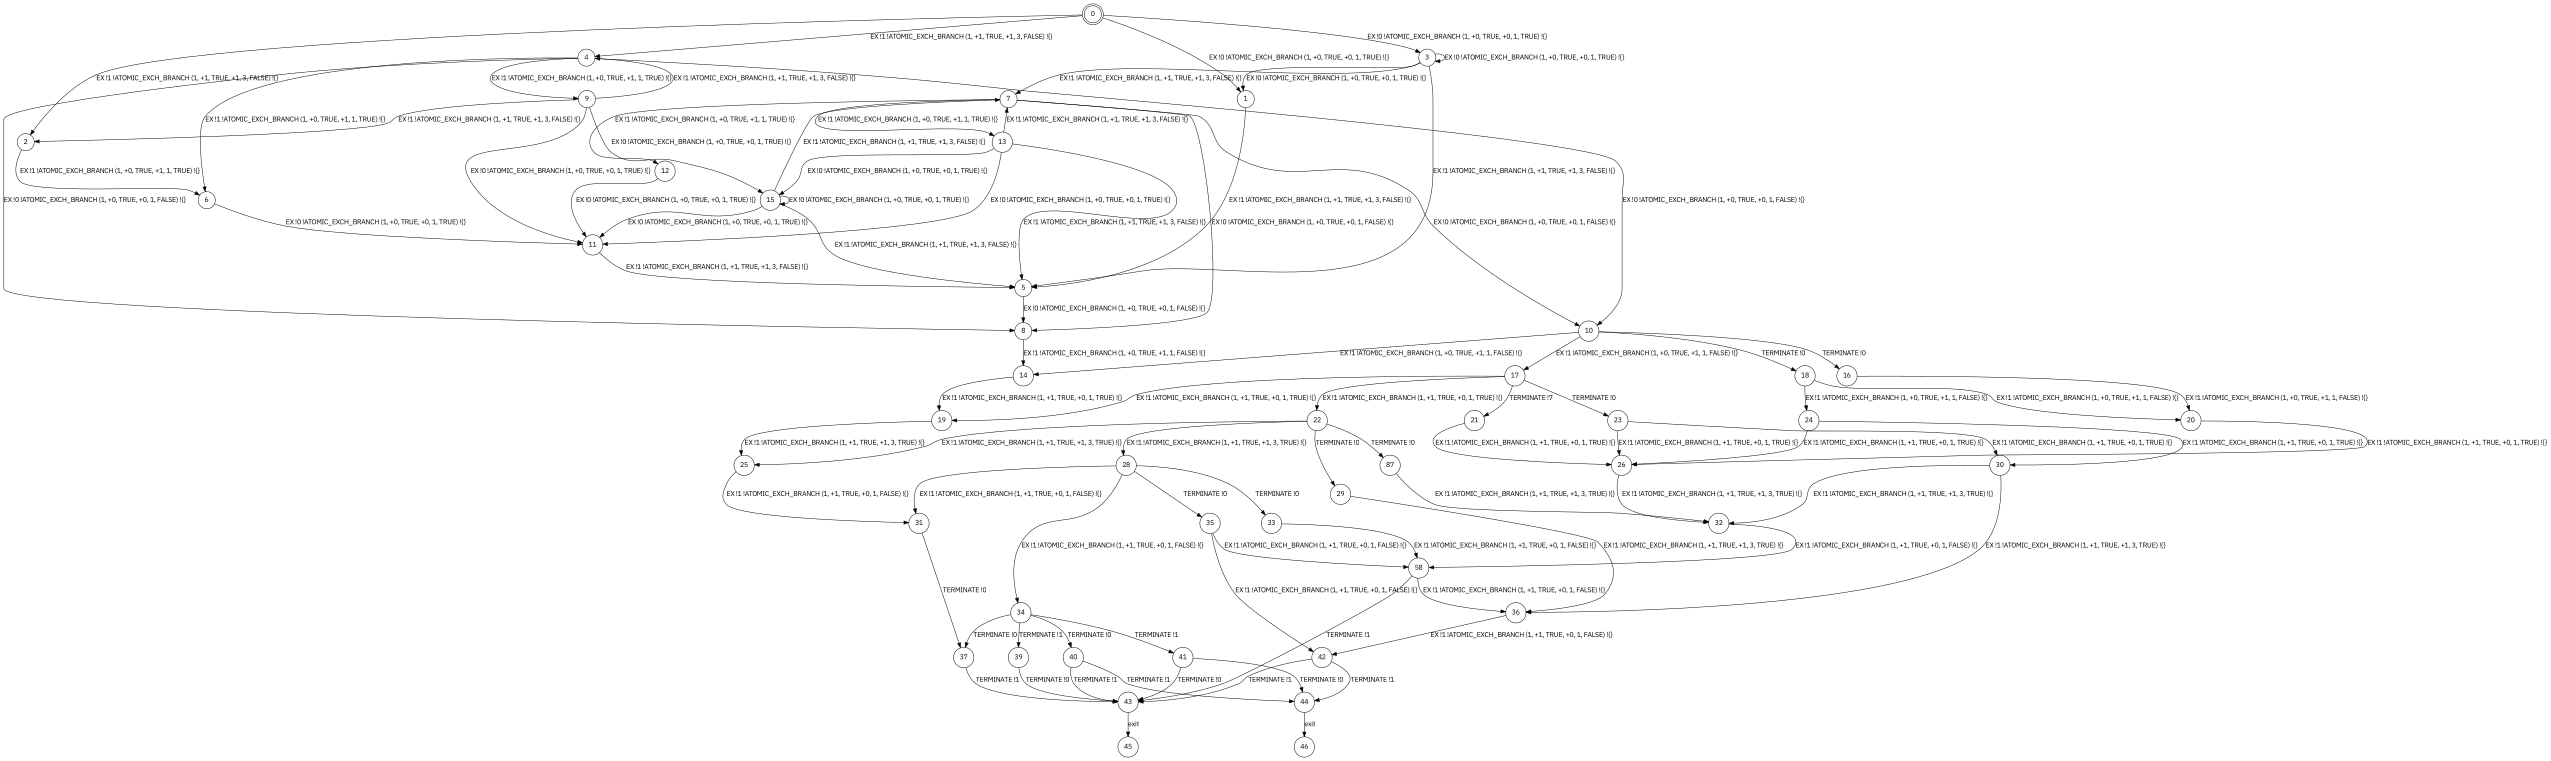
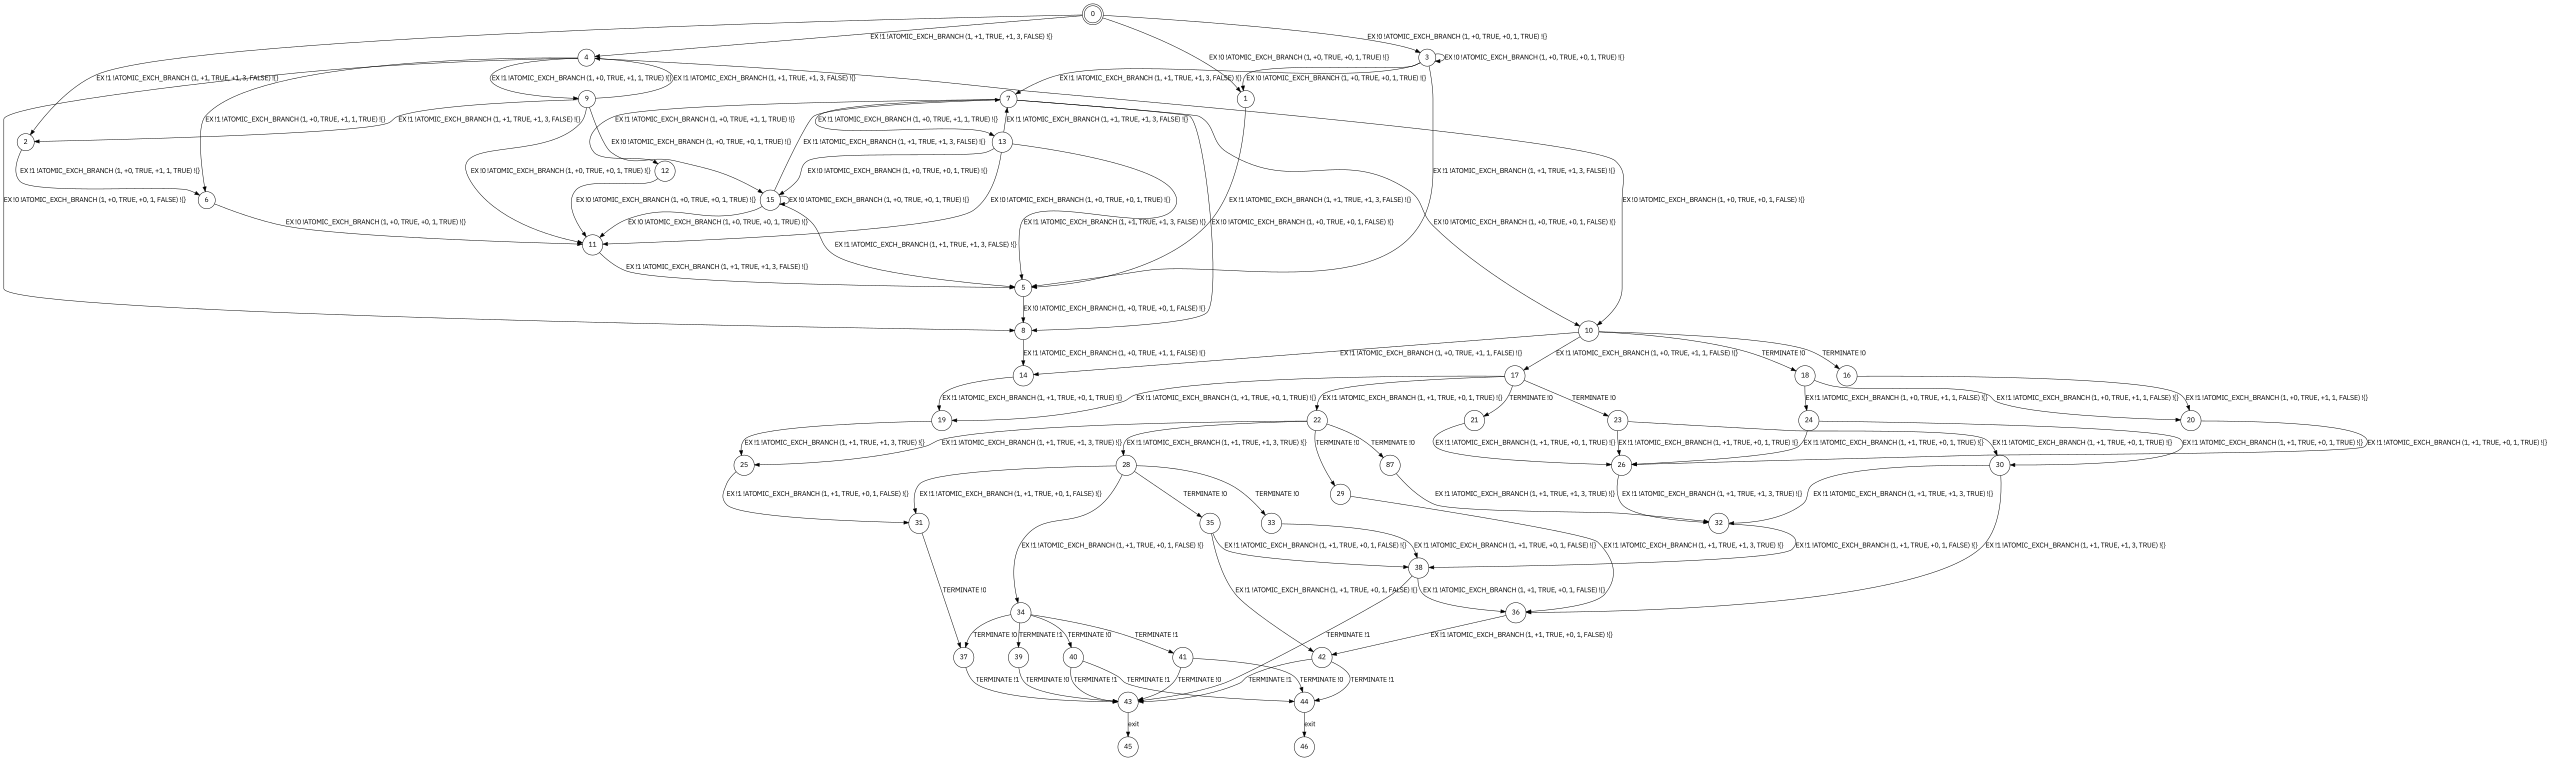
  digraph {
    fontname="IBM Plex Sans"
    node [fontname="IBM Plex Sans" shape=circle]
    edge [fontname="IBM Plex Sans"]
    0 [peripheries=2]
    1
    2
    3
    4
    5
    6
    7
    8
    9
    10
    11
    12
    13
    14
    15
    16
    17
    18
    19
    20
    21
    22
    23
    24
    25
    26
    n28 [label=87]
    28
    29
    30
    31
    32
    33
    34
    35
    36
    37
-   38 [label=58]
+   38
    39
    40
    41
    42
    43
    44
    45
    46
    0 -> 1 [label="EX !0 !ATOMIC_EXCH_BRANCH (1, +0, TRUE, +0, 1, TRUE) !{}"]
    0 -> 2 [label="EX !1 !ATOMIC_EXCH_BRANCH (1, +1, TRUE, +1, 3, FALSE) !{}"]
    0 -> 3 [label="EX !0 !ATOMIC_EXCH_BRANCH (1, +0, TRUE, +0, 1, TRUE) !{}"]
    0 -> 4 [label="EX !1 !ATOMIC_EXCH_BRANCH (1, +1, TRUE, +1, 3, FALSE) !{}"]
    1 -> 5 [label="EX !1 !ATOMIC_EXCH_BRANCH (1, +1, TRUE, +1, 3, FALSE) !{}"]
    2 -> 6 [label="EX !1 !ATOMIC_EXCH_BRANCH (1, +0, TRUE, +1, 1, TRUE) !{}"]
    3 -> 1 [label="EX !0 !ATOMIC_EXCH_BRANCH (1, +0, TRUE, +0, 1, TRUE) !{}"]
    3 -> 3 [label="EX !0 !ATOMIC_EXCH_BRANCH (1, +0, TRUE, +0, 1, TRUE) !{}"]
    3 -> 5 [label="EX !1 !ATOMIC_EXCH_BRANCH (1, +1, TRUE, +1, 3, FALSE) !{}"]
    3 -> 7 [label="EX !1 !ATOMIC_EXCH_BRANCH (1, +1, TRUE, +1, 3, FALSE) !{}"]
    4 -> 6 [label="EX !1 !ATOMIC_EXCH_BRANCH (1, +0, TRUE, +1, 1, TRUE) !{}"]
    4 -> 8 [label="EX !0 !ATOMIC_EXCH_BRANCH (1, +0, TRUE, +0, 1, FALSE) !{}"]
    4 -> 9 [label="EX !1 !ATOMIC_EXCH_BRANCH (1, +0, TRUE, +1, 1, TRUE) !{}"]
    4 -> 10 [label="EX !0 !ATOMIC_EXCH_BRANCH (1, +0, TRUE, +0, 1, FALSE) !{}"]
    5 -> 8 [label="EX !0 !ATOMIC_EXCH_BRANCH (1, +0, TRUE, +0, 1, FALSE) !{}"]
    6 -> 11 [label="EX !0 !ATOMIC_EXCH_BRANCH (1, +0, TRUE, +0, 1, TRUE) !{}"]
    7 -> 8 [label="EX !0 !ATOMIC_EXCH_BRANCH (1, +0, TRUE, +0, 1, FALSE) !{}"]
    7 -> 10 [label="EX !0 !ATOMIC_EXCH_BRANCH (1, +0, TRUE, +0, 1, FALSE) !{}"]
    7 -> 12 [label="EX !1 !ATOMIC_EXCH_BRANCH (1, +0, TRUE, +1, 1, TRUE) !{}"]
    7 -> 13 [label="EX !1 !ATOMIC_EXCH_BRANCH (1, +0, TRUE, +1, 1, TRUE) !{}"]
    8 -> 14 [label="EX !1 !ATOMIC_EXCH_BRANCH (1, +0, TRUE, +1, 1, FALSE) !{}"]
    9 -> 2 [label="EX !1 !ATOMIC_EXCH_BRANCH (1, +1, TRUE, +1, 3, FALSE) !{}"]
    9 -> 4 [label="EX !1 !ATOMIC_EXCH_BRANCH (1, +1, TRUE, +1, 3, FALSE) !{}"]
    9 -> 11 [label="EX !0 !ATOMIC_EXCH_BRANCH (1, +0, TRUE, +0, 1, TRUE) !{}"]
    9 -> 15 [label="EX !0 !ATOMIC_EXCH_BRANCH (1, +0, TRUE, +0, 1, TRUE) !{}"]
    10 -> 14 [label="EX !1 !ATOMIC_EXCH_BRANCH (1, +0, TRUE, +1, 1, FALSE) !{}"]
    10 -> 16 [label="TERMINATE !0"]
    10 -> 17 [label="EX !1 !ATOMIC_EXCH_BRANCH (1, +0, TRUE, +1, 1, FALSE) !{}"]
    10 -> 18 [label="TERMINATE !0"]
    11 -> 5 [label="EX !1 !ATOMIC_EXCH_BRANCH (1, +1, TRUE, +1, 3, FALSE) !{}"]
    12 -> 11 [label="EX !0 !ATOMIC_EXCH_BRANCH (1, +0, TRUE, +0, 1, TRUE) !{}"]
    13 -> 5 [label="EX !1 !ATOMIC_EXCH_BRANCH (1, +1, TRUE, +1, 3, FALSE) !{}"]
    13 -> 7 [label="EX !1 !ATOMIC_EXCH_BRANCH (1, +1, TRUE, +1, 3, FALSE) !{}"]
    13 -> 11 [label="EX !0 !ATOMIC_EXCH_BRANCH (1, +0, TRUE, +0, 1, TRUE) !{}"]
    13 -> 15 [label="EX !0 !ATOMIC_EXCH_BRANCH (1, +0, TRUE, +0, 1, TRUE) !{}"]
    14 -> 19 [label="EX !1 !ATOMIC_EXCH_BRANCH (1, +1, TRUE, +0, 1, TRUE) !{}"]
    15 -> 5 [label="EX !1 !ATOMIC_EXCH_BRANCH (1, +1, TRUE, +1, 3, FALSE) !{}"]
    15 -> 7 [label="EX !1 !ATOMIC_EXCH_BRANCH (1, +1, TRUE, +1, 3, FALSE) !{}"]
    15 -> 11 [label="EX !0 !ATOMIC_EXCH_BRANCH (1, +0, TRUE, +0, 1, TRUE) !{}"]
    15 -> 15 [label="EX !0 !ATOMIC_EXCH_BRANCH (1, +0, TRUE, +0, 1, TRUE) !{}"]
    16 -> 20 [label="EX !1 !ATOMIC_EXCH_BRANCH (1, +0, TRUE, +1, 1, FALSE) !{}"]
    17 -> 19 [label="EX !1 !ATOMIC_EXCH_BRANCH (1, +1, TRUE, +0, 1, TRUE) !{}"]
-   17 -> 21 [label="TERMINATE !7"]
+   17 -> 21 [label="TERMINATE !0"]
    17 -> 22 [label="EX !1 !ATOMIC_EXCH_BRANCH (1, +1, TRUE, +0, 1, TRUE) !{}"]
    17 -> 23 [label="TERMINATE !0"]
    18 -> 20 [label="EX !1 !ATOMIC_EXCH_BRANCH (1, +0, TRUE, +1, 1, FALSE) !{}"]
    18 -> 24 [label="EX !1 !ATOMIC_EXCH_BRANCH (1, +0, TRUE, +1, 1, FALSE) !{}"]
    19 -> 25 [label="EX !1 !ATOMIC_EXCH_BRANCH (1, +1, TRUE, +1, 3, TRUE) !{}"]
    20 -> 26 [label="EX !1 !ATOMIC_EXCH_BRANCH (1, +1, TRUE, +0, 1, TRUE) !{}"]
    21 -> 26 [label="EX !1 !ATOMIC_EXCH_BRANCH (1, +1, TRUE, +0, 1, TRUE) !{}"]
    22 -> 25 [label="EX !1 !ATOMIC_EXCH_BRANCH (1, +1, TRUE, +1, 3, TRUE) !{}"]
    22 -> n28 [label="TERMINATE !0"]
    22 -> 28 [label="EX !1 !ATOMIC_EXCH_BRANCH (1, +1, TRUE, +1, 3, TRUE) !{}"]
    22 -> 29 [label="TERMINATE !0"]
    23 -> 26 [label="EX !1 !ATOMIC_EXCH_BRANCH (1, +1, TRUE, +0, 1, TRUE) !{}"]
    23 -> 30 [label="EX !1 !ATOMIC_EXCH_BRANCH (1, +1, TRUE, +0, 1, TRUE) !{}"]
    24 -> 26 [label="EX !1 !ATOMIC_EXCH_BRANCH (1, +1, TRUE, +0, 1, TRUE) !{}"]
    24 -> 30 [label="EX !1 !ATOMIC_EXCH_BRANCH (1, +1, TRUE, +0, 1, TRUE) !{}"]
    25 -> 31 [label="EX !1 !ATOMIC_EXCH_BRANCH (1, +1, TRUE, +0, 1, FALSE) !{}"]
    26 -> 32 [label="EX !1 !ATOMIC_EXCH_BRANCH (1, +1, TRUE, +1, 3, TRUE) !{}"]
    n28 -> 32 [label="EX !1 !ATOMIC_EXCH_BRANCH (1, +1, TRUE, +1, 3, TRUE) !{}"]
    28 -> 31 [label="EX !1 !ATOMIC_EXCH_BRANCH (1, +1, TRUE, +0, 1, FALSE) !{}"]
    28 -> 33 [label="TERMINATE !0"]
    28 -> 34 [label="EX !1 !ATOMIC_EXCH_BRANCH (1, +1, TRUE, +0, 1, FALSE) !{}"]
    28 -> 35 [label="TERMINATE !0"]
    29 -> 36 [label="EX !1 !ATOMIC_EXCH_BRANCH (1, +1, TRUE, +1, 3, TRUE) !{}"]
    30 -> 32 [label="EX !1 !ATOMIC_EXCH_BRANCH (1, +1, TRUE, +1, 3, TRUE) !{}"]
    30 -> 36 [label="EX !1 !ATOMIC_EXCH_BRANCH (1, +1, TRUE, +1, 3, TRUE) !{}"]
    31 -> 37 [label="TERMINATE !0"]
    32 -> 38 [label="EX !1 !ATOMIC_EXCH_BRANCH (1, +1, TRUE, +0, 1, FALSE) !{}"]
    33 -> 38 [label="EX !1 !ATOMIC_EXCH_BRANCH (1, +1, TRUE, +0, 1, FALSE) !{}"]
    34 -> 37 [label="TERMINATE !0"]
    34 -> 39 [label="TERMINATE !1"]
    34 -> 40 [label="TERMINATE !0"]
    34 -> 41 [label="TERMINATE !1"]
    35 -> 38 [label="EX !1 !ATOMIC_EXCH_BRANCH (1, +1, TRUE, +0, 1, FALSE) !{}"]
    35 -> 42 [label="EX !1 !ATOMIC_EXCH_BRANCH (1, +1, TRUE, +0, 1, FALSE) !{}"]
    36 -> 42 [label="EX !1 !ATOMIC_EXCH_BRANCH (1, +1, TRUE, +0, 1, FALSE) !{}"]
    37 -> 43 [label="TERMINATE !1"]
    38 -> 36 [label="EX !1 !ATOMIC_EXCH_BRANCH (1, +1, TRUE, +0, 1, FALSE) !{}"]
    38 -> 43 [label="TERMINATE !1"]
    39 -> 43 [label="TERMINATE !0"]
    40 -> 43 [label="TERMINATE !1"]
    40 -> 44 [label="TERMINATE !1"]
    41 -> 43 [label="TERMINATE !0"]
    41 -> 44 [label="TERMINATE !0"]
    42 -> 43 [label="TERMINATE !1"]
    42 -> 44 [label="TERMINATE !1"]
    43 -> 45 [label=exit]
    44 -> 46 [label=exit]
  }
